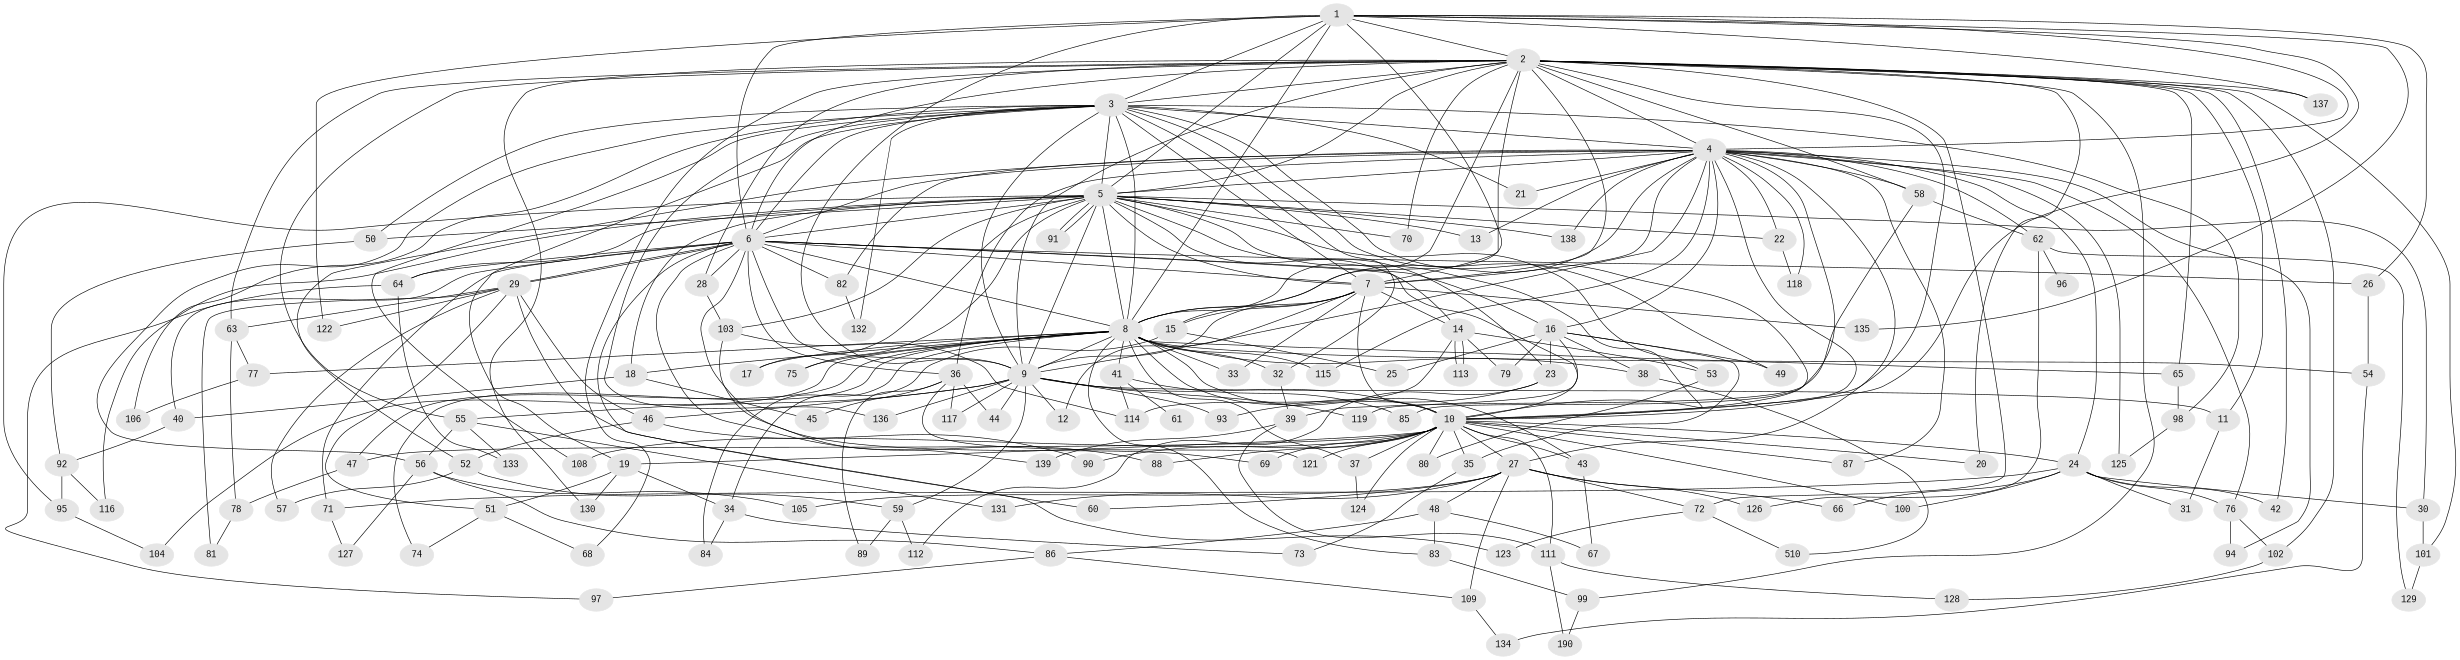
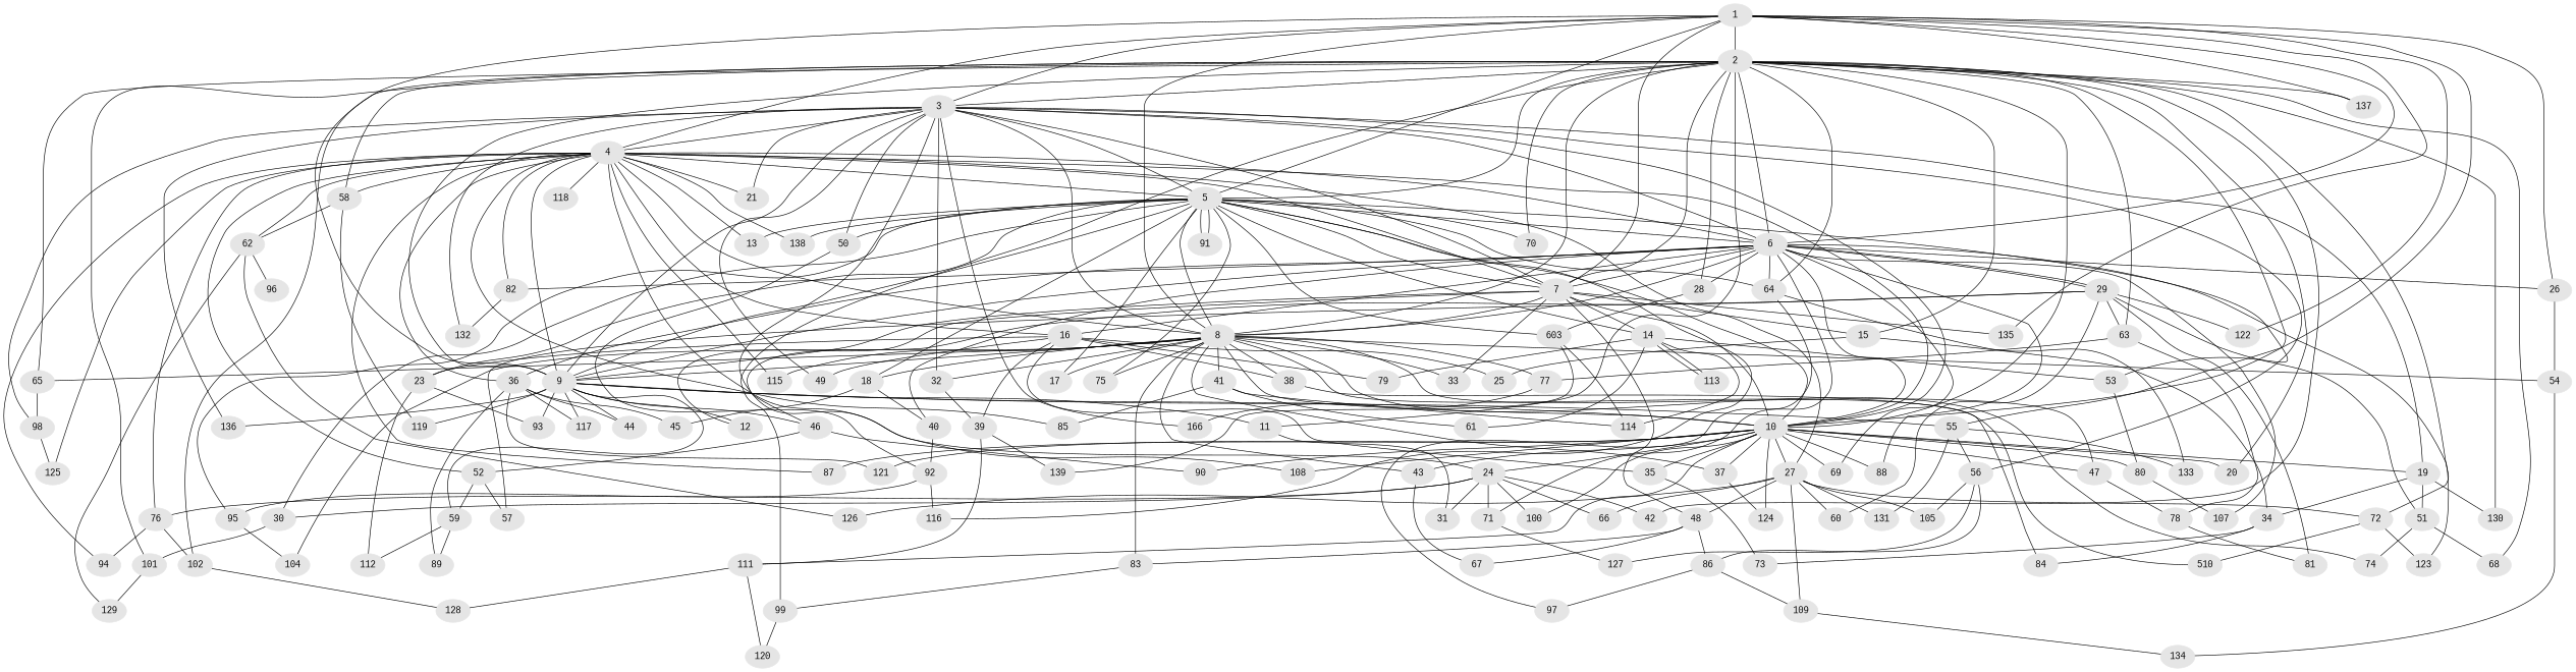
  graph {
    fontname="Liberation Mono"
    node [color=gray90 fontname="Liberation Mono" style=filled]
    edge [fontname="Liberation Mono"]
    1
    2
    3
    4
    5
    6
    7
    8
    9
    10
    26
    122
    135
    137
    11
    15
    20
    28
    42
    55
    58
    63
    65
    68
    70
    72
    99
    101
    102
    130
    19
    21
    32
    49
    50
    56
    98
-   106
+   106 [label=166]
    108
    132
    136
    13
    16
-   22
    24
    27
    36
    52
    62
    76
    82
    85
    87
    94
    115
    118
    125
    138
    14
    17
    18
    23
    30
    53
    64
    75
    91
    95
-   103
+   103 [label=603]
    116
    29
    40
    69
    71
    88
+   107
    123
    12
    33
    48
    37
    38
    41
    43
    47
    54
    74
    77
    83
    84
    104
    44
    46
    59
    93
    117
    119
    35
    80
    90
    100
    111
    121
    124
    31
    25
    34
    131
    133
    78
    n111 [label=510]
-   120 [label=190]
+   120
    129
    128
    51
    39
    92
    105
    86
    127
    79
    66
    60
    109
    126
    45
    89
    57
    96
    61
    113
    114
    112
    97
    139
    81
    67
    134
    73
    1 -- 2
    1 -- 3
    1 -- 4
    1 -- 5
    1 -- 6
    1 -- 7
    1 -- 8
    1 -- 9
    1 -- 10
    1 -- 26
    1 -- 122
    1 -- 135
    1 -- 137
    2 -- 3
-   2 -- 4
+   2 -- 64
    2 -- 5
    2 -- 6
    2 -- 7
    2 -- 8
    2 -- 9
    2 -- 10
    2 -- 137
    2 -- 11
    2 -- 15
    2 -- 20
    2 -- 28
    2 -- 42
    2 -- 55
    2 -- 58
    2 -- 63
    2 -- 65
    2 -- 68
    2 -- 70
    2 -- 72
    2 -- 99
    2 -- 101
    2 -- 102
    2 -- 130
    3 -- 4
    3 -- 5
    3 -- 6
    3 -- 7
    3 -- 8
    3 -- 9
    3 -- 10
    3 -- 19
    3 -- 21
    3 -- 32
    3 -- 49
    3 -- 50
    3 -- 56
    3 -- 98
    3 -- 106
    3 -- 108
    3 -- 132
    3 -- 136
    4 -- 5
    4 -- 6
    4 -- 7
    4 -- 8
    4 -- 9
    4 -- 10
    4 -- 58
    4 -- 21
    4 -- 13
    4 -- 16
-   4 -- 22
    4 -- 24
    4 -- 27
    4 -- 36
    4 -- 52
    4 -- 62
    4 -- 76
    4 -- 82
    4 -- 85
    4 -- 87
    4 -- 94
    4 -- 115
    4 -- 118
    4 -- 125
    4 -- 138
    5 -- 6
    5 -- 7
    5 -- 8
    5 -- 9
    5 -- 10
    5 -- 70
    5 -- 50
    5 -- 13
-   5 -- 22
    5 -- 138
    5 -- 14
    5 -- 17
    5 -- 18
    5 -- 23
    5 -- 30
    5 -- 53
    5 -- 64
    5 -- 75
    5 -- 91
    5 -- 91
    5 -- 95
    5 -- 103
    5 -- 116
    6 -- 7
    6 -- 8
    6 -- 9
    6 -- 10
    6 -- 26
    6 -- 28
    6 -- 16
    6 -- 36
    6 -- 82
    6 -- 64
    6 -- 29
    6 -- 29
    6 -- 40
    6 -- 69
    6 -- 71
    6 -- 88
+   6 -- 107
    6 -- 123
    7 -- 8
    7 -- 9
    7 -- 10
    7 -- 135
    7 -- 15
    7 -- 14
    7 -- 12
    7 -- 33
+   7 -- 48
    8 -- 9
    8 -- 10
    8 -- 65
    8 -- 32
    8 -- 115
    8 -- 17
    8 -- 18
    8 -- 75
    8 -- 33
    8 -- 37
    8 -- 38
    8 -- 41
    8 -- 43
    8 -- 47
    8 -- 54
    8 -- 74
    8 -- 77
    8 -- 83
    8 -- 84
    8 -- 104
    9 -- 10
    9 -- 11
    9 -- 55
    9 -- 136
    9 -- 12
    9 -- 44
    9 -- 46
    9 -- 59
    9 -- 93
    9 -- 117
    9 -- 119
    10 -- 20
    10 -- 19
    10 -- 108
    10 -- 24
    10 -- 27
    10 -- 87
    10 -- 69
    10 -- 88
    10 -- 37
    10 -- 43
    10 -- 47
    10 -- 35
    10 -- 80
    10 -- 90
    10 -- 100
    10 -- 111
    10 -- 121
    10 -- 124
    26 -- 54
    11 -- 31
    15 -- 25
    15 -- 34
    28 -- 103
    55 -- 56
    55 -- 131
    55 -- 133
    58 -- 62
    58 -- 119
    63 -- 77
    63 -- 78
    65 -- 98
    72 -- 123
    72 -- n111
    99 -- 120
    101 -- 129
    102 -- 128
    19 -- 130
    19 -- 34
    19 -- 51
    32 -- 39
    50 -- 92
    56 -- 105
    56 -- 86
    56 -- 127
    98 -- 125
    16 -- 49
    16 -- 23
    16 -- 38
    16 -- 35
    16 -- 25
    16 -- 39
    16 -- 79
-   22 -- 118
    24 -- 42
    24 -- 76
    24 -- 30
    24 -- 71
    24 -- 100
    24 -- 31
    24 -- 66
    27 -- 72
    27 -- 48
    27 -- 131
    27 -- 105
    27 -- 66
    27 -- 60
    27 -- 109
    27 -- 126
    36 -- 44
    36 -- 117
    36 -- 121
    36 -- 45
    36 -- 89
    52 -- 59
    52 -- 57
    62 -- 129
    62 -- 126
    62 -- 96
    76 -- 102
    76 -- 94
    82 -- 132
    14 -- 53
    14 -- 79
+   14 -- 61
    14 -- 113
    14 -- 113
    14 -- 114
    18 -- 40
    18 -- 45
    23 -- 93
    23 -- 112
    30 -- 101
    53 -- 80
    64 -- 133
    64 -- 97
    95 -- 104
    103 -- 114
    103 -- 139
    29 -- 122
    29 -- 63
    29 -- 46
    29 -- 51
    29 -- 60
    29 -- 57
    29 -- 81
    40 -- 92
    71 -- 127
    48 -- 83
    48 -- 86
    48 -- 67
    37 -- 124
    38 -- n111
    41 -- 85
    41 -- 61
    41 -- 114
    43 -- 67
    47 -- 78
    54 -- 134
    77 -- 106
    83 -- 99
    46 -- 52
    46 -- 90
    59 -- 89
    59 -- 112
    35 -- 73
+   80 -- 107
    111 -- 120
    111 -- 128
    34 -- 84
    34 -- 73
    78 -- 81
    51 -- 68
    51 -- 74
    39 -- 111
    39 -- 139
    92 -- 95
    92 -- 116
    86 -- 109
    86 -- 97
    109 -- 134
  }
